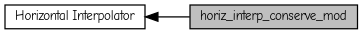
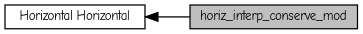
  digraph {
    rankdir=LR
    fontname="Comic Neue"
    node [color=black fontname="Comic Neue" fontsize=10 shape=box style=filled]
    n1 [fillcolor=grey75 fontcolor=black height=0.2 label=horiz_interp_conserve_mod width=0.4]
-   n2 [fillcolor=white height=0.2 label="Horizontal Interpolator" width=0.4]
+   n2 [fillcolor=white height=0.2 label="Horizontal Horizontal" width=0.4]
    n2 -> n1 [dir=back fontname="Comic Neue" fontsize=10 labelfontname=Helvetica labelfontsize=10 shape=plaintext style=solid]
  }
